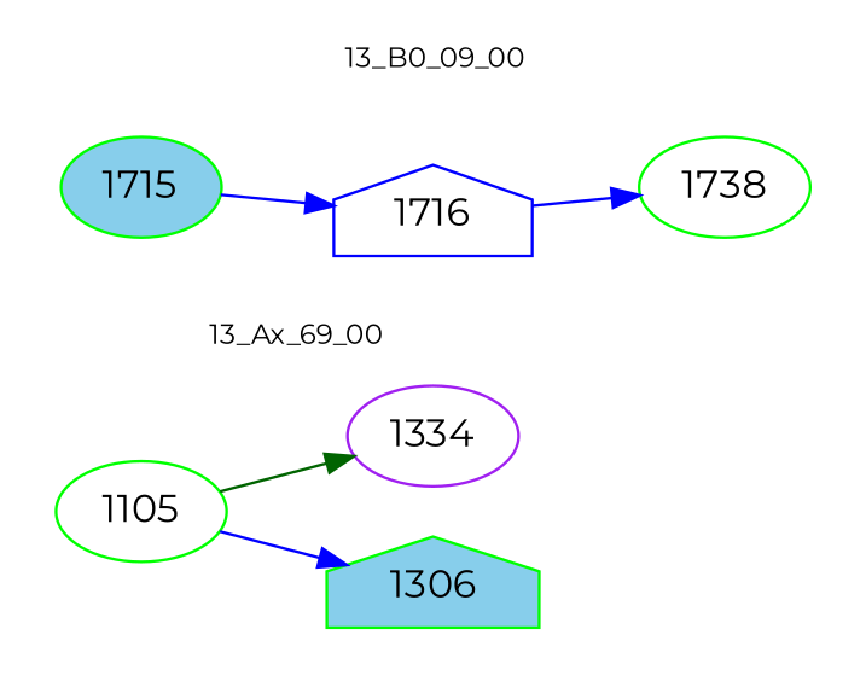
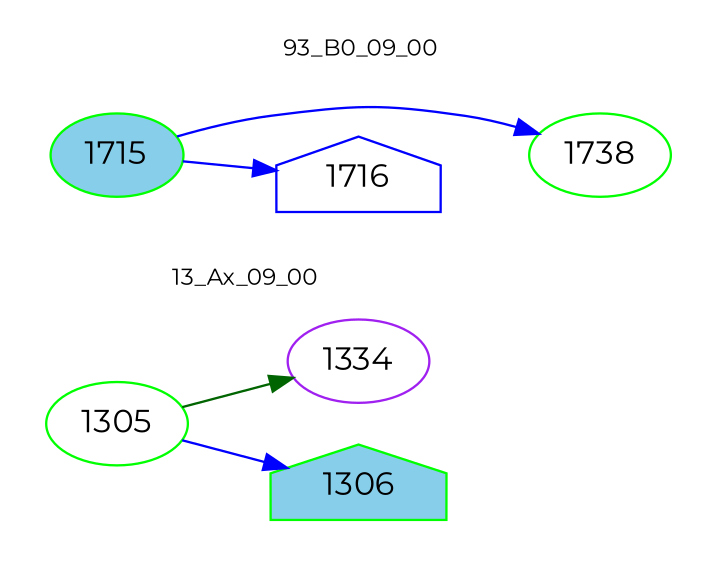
  digraph {
    fontname=Montserrat
    rankdir=LR
    node [color=green fillcolor=white fontname=Montserrat shape=ellipse style=filled]
    edge [color=blue fontname=Montserrat]
-   n1 [label=1105]
+   n1 [label=1305]
    n2 [fillcolor=skyblue label=1306 shape=house]
    n3 [color=purple label=1334]
    n4 [fillcolor=skyblue label=1715]
    n5 [color=blue label=1716 shape=house]
    n6 [label=1738]
    subgraph cluster_1 {
      color=white
      fontsize=10
-     label="13_Ax_69_00"
+     label="13_Ax_09_00"
      n1
      n2
      n3
    }
    subgraph cluster_2 {
      color=white
      fontsize=10
-     label="13_B0_09_00"
+     label="93_B0_09_00"
      n4
      n5
      n6
    }
    n1 -> n2
    n1 -> n3 [color=darkgreen]
    n4 -> n5
-   n5 -> n6
+   n4 -> n6
  }
